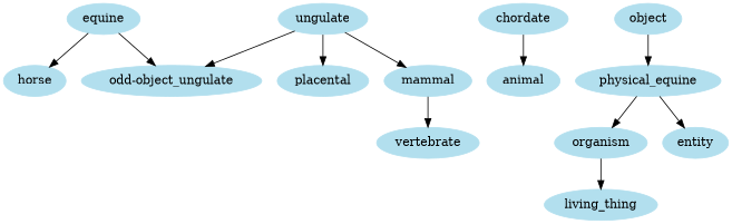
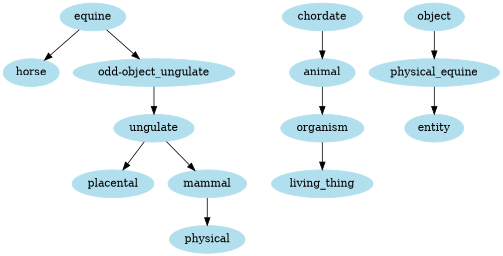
  digraph {
    node [color=lightblue2 style=filled]
    equine
    horse
    n3 [label="odd-object_ungulate"]
    ungulate
    placental
    mammal
-   vertebrate
+   vertebrate [label=physical]
    chordate
    animal
    organism
    living_thing
    n12 [label=physical_equine]
    object
    entity
    equine -> horse
    equine -> n3
-   ungulate -> n3
+   n3 -> ungulate
    ungulate -> placental
    ungulate -> mammal
    mammal -> vertebrate
    chordate -> animal
-   n12 -> organism
+   animal -> organism
    organism -> living_thing
    n12 -> entity
    object -> n12
  }
